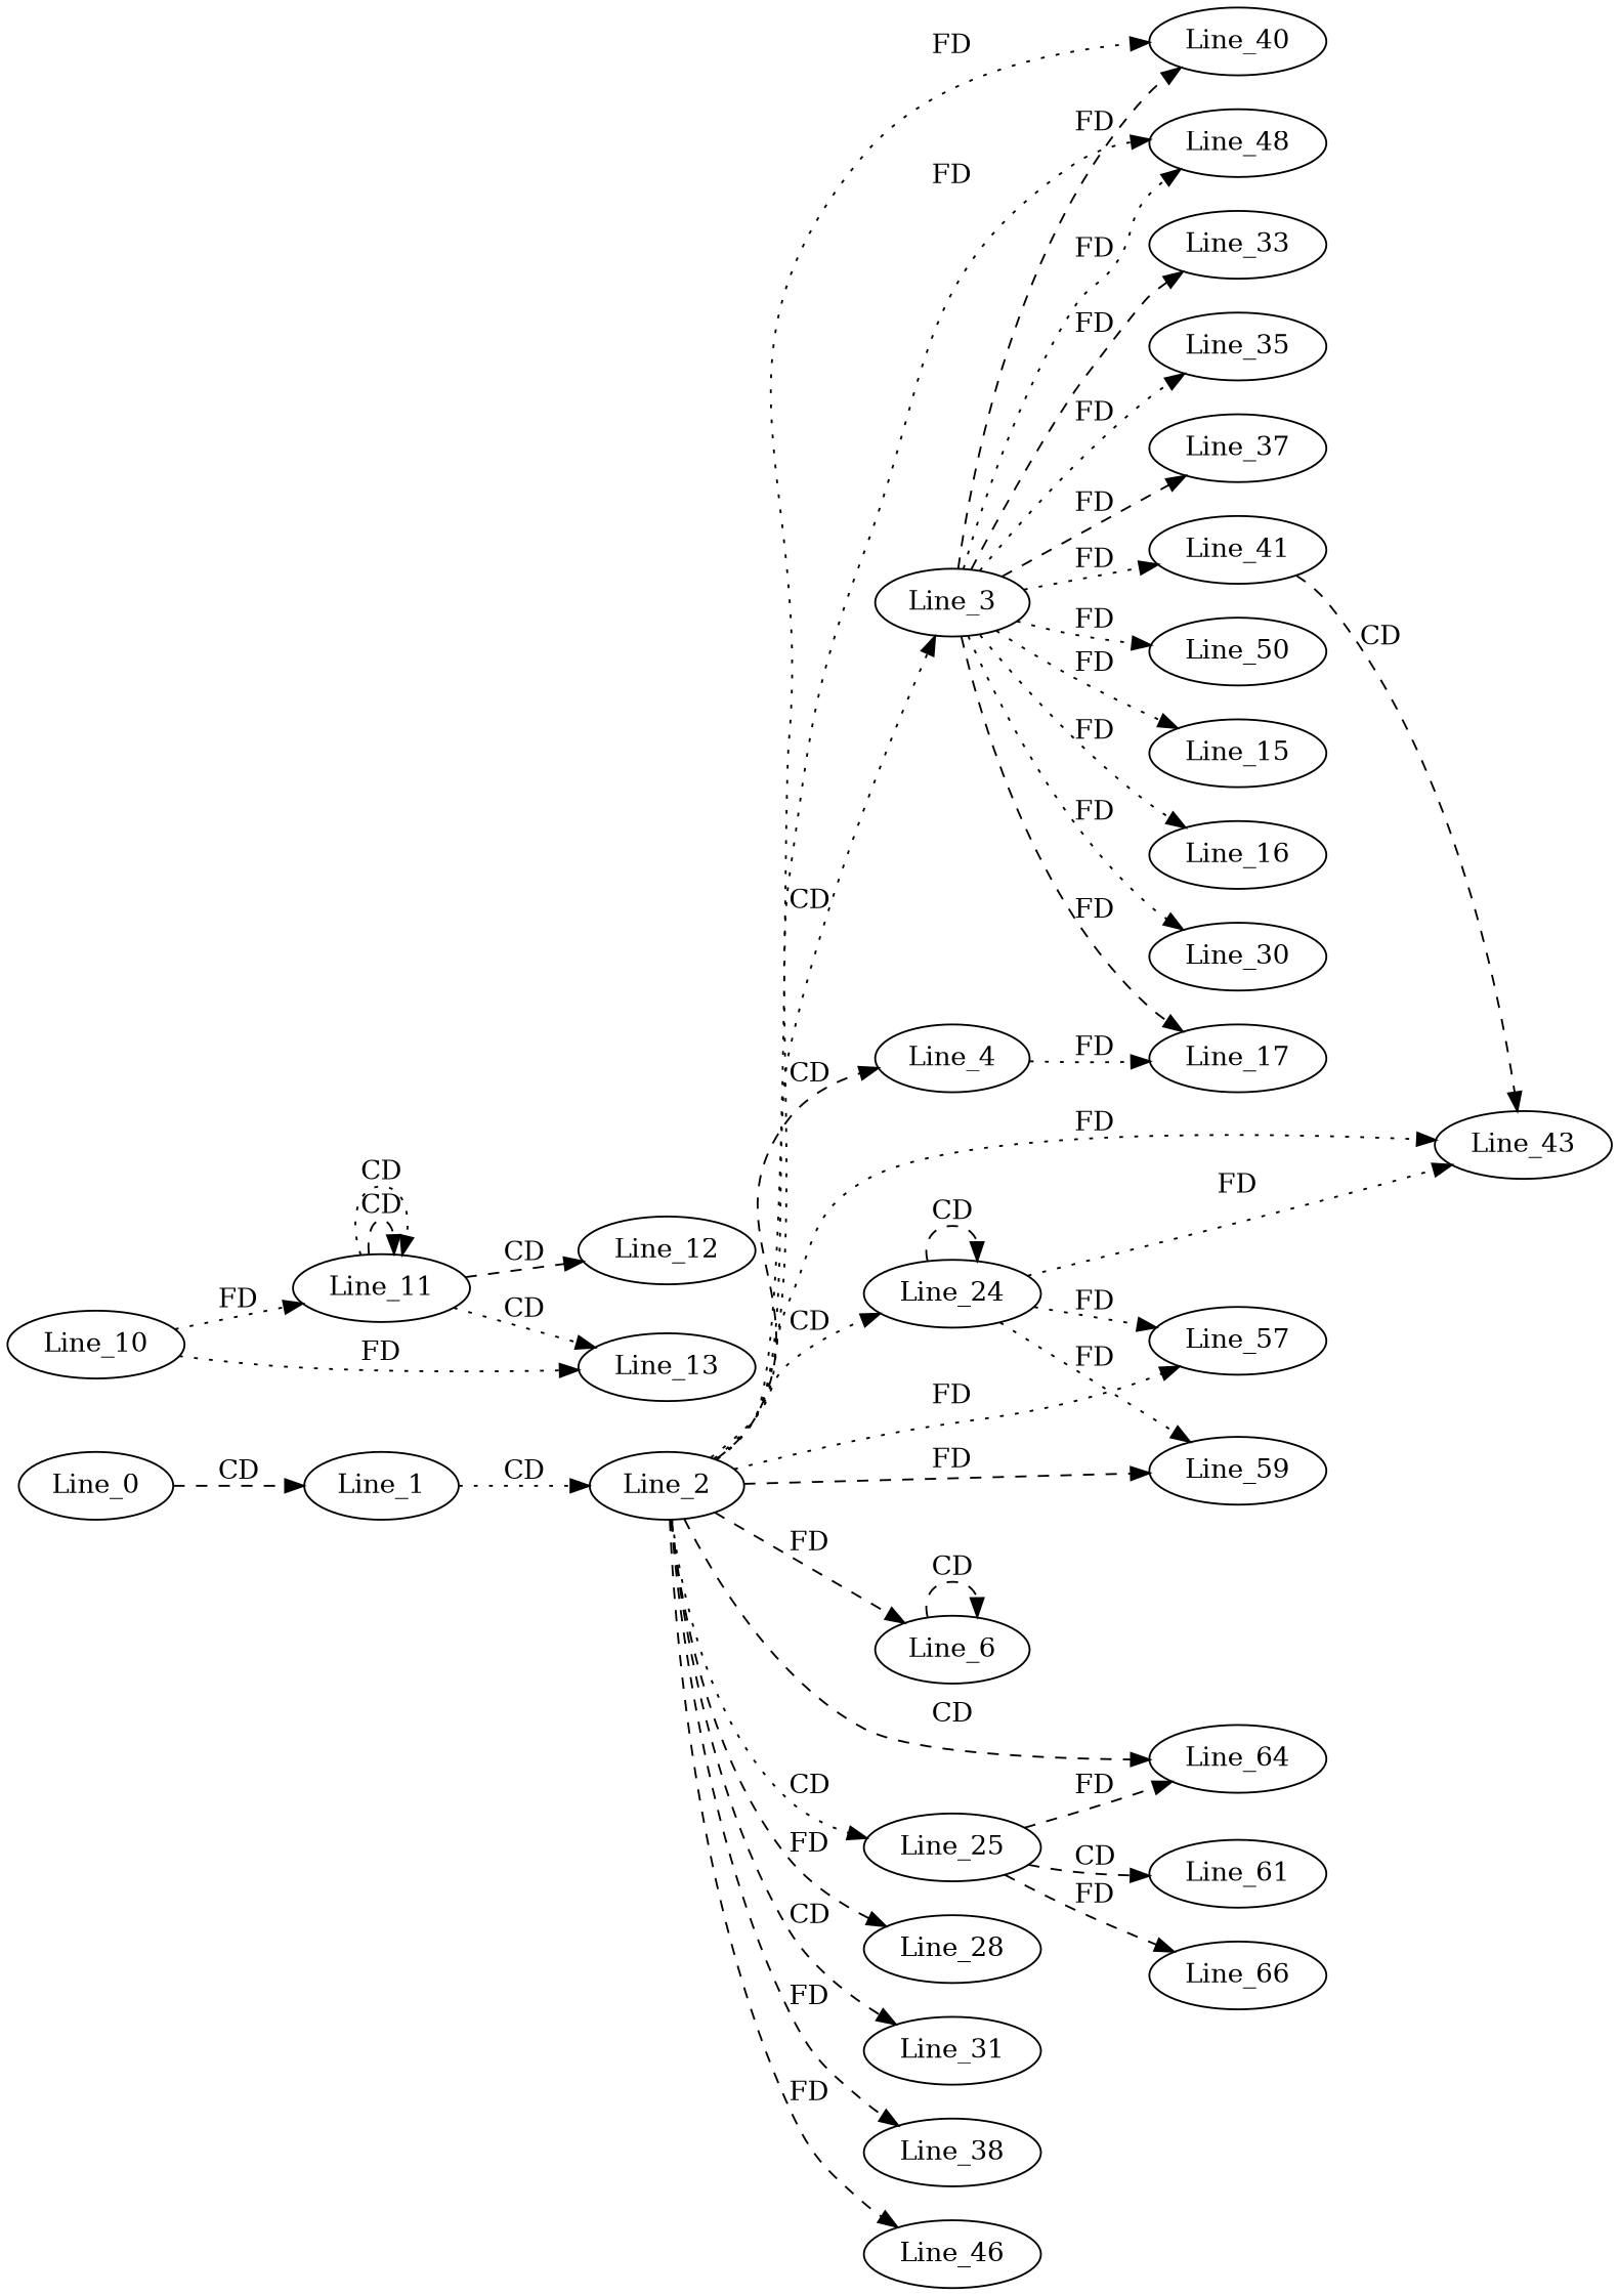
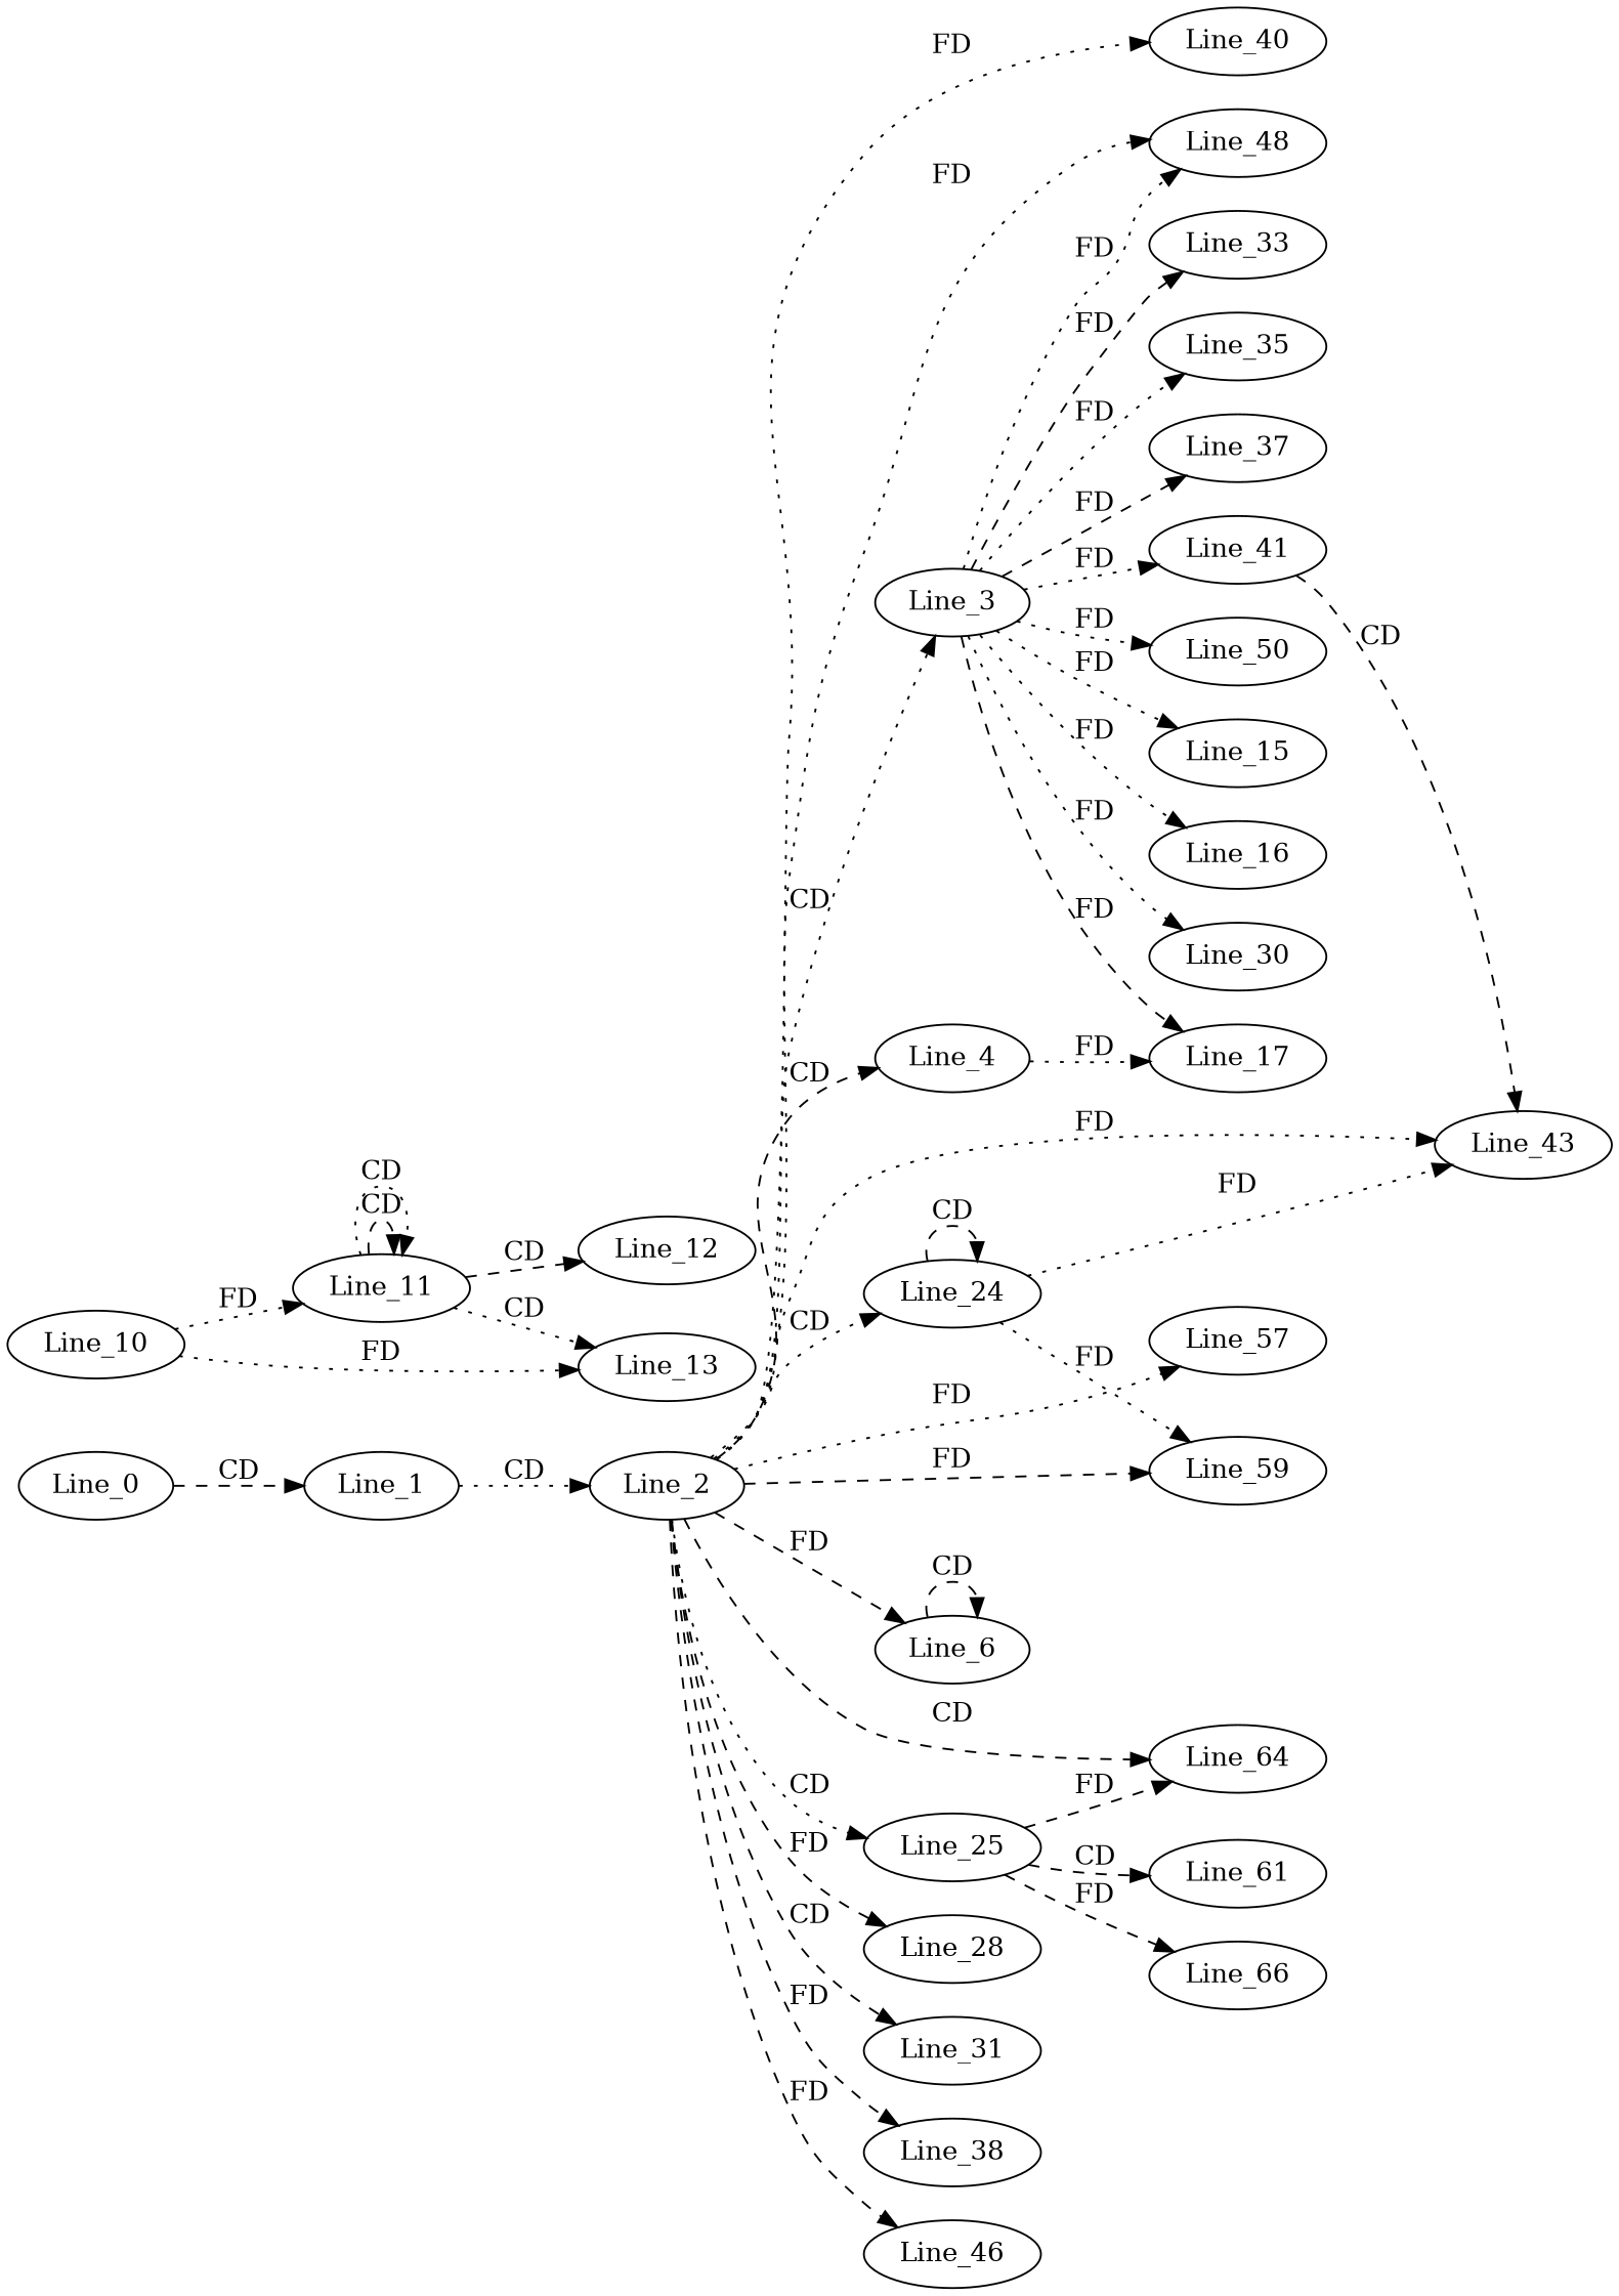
  digraph {
    rankdir=LR
    edge [style=dotted]
    Line_0
    Line_1
    Line_2
    Line_3
    Line_4
    Line_6
    Line_24
    Line_25
    Line_28
    Line_31
    Line_38
    Line_40
    Line_43
    Line_46
    Line_48
    Line_57
    Line_59
    Line_64
    Line_15
    Line_16
    Line_17
    Line_30
    Line_33
    Line_35
    Line_37
    Line_41
    Line_50
    Line_61
    Line_66
    Line_11
    Line_12
    Line_13
    Line_10
    Line_0 -> Line_1 [label=CD style=dashed]
    Line_1 -> Line_2 [label=CD]
    Line_2 -> Line_3 [label=CD]
    Line_2 -> Line_4 [label=CD style=dashed]
    Line_2 -> Line_6 [label=FD style=dashed]
    Line_2 -> Line_24 [label=CD]
    Line_2 -> Line_25 [label=CD]
    Line_2 -> Line_28 [label=FD style=dashed]
    Line_2 -> Line_31 [label=CD style=dashed]
    Line_2 -> Line_38 [label=FD style=dashed]
    Line_2 -> Line_40 [label=FD]
    Line_2 -> Line_43 [label=FD]
    Line_2 -> Line_46 [label=FD style=dashed]
    Line_2 -> Line_48 [label=FD]
    Line_2 -> Line_57 [label=FD]
    Line_2 -> Line_59 [label=FD style=dashed]
    Line_2 -> Line_64 [label=CD style=dashed]
-   Line_3 -> Line_40 [label=FD style=dashed]
    Line_3 -> Line_48 [label=FD]
    Line_3 -> Line_15 [label=FD]
    Line_3 -> Line_16 [label=FD]
    Line_3 -> Line_17 [label=FD style=dashed]
    Line_3 -> Line_30 [label=FD]
    Line_3 -> Line_33 [label=FD style=dashed]
    Line_3 -> Line_35 [label=FD]
    Line_3 -> Line_37 [label=FD style=dashed]
    Line_3 -> Line_41 [label=FD]
    Line_3 -> Line_50 [label=FD]
    Line_4 -> Line_17 [label=FD]
    Line_6 -> Line_6 [label=CD style=dashed]
    Line_24 -> Line_24 [label=CD style=dashed]
    Line_24 -> Line_43 [label=FD]
-   Line_24 -> Line_57 [label=FD]
    Line_24 -> Line_59 [label=FD]
    Line_25 -> Line_64 [label=FD style=dashed]
    Line_25 -> Line_61 [label=CD style=dashed]
    Line_25 -> Line_66 [label=FD style=dashed]
    Line_41 -> Line_43 [label=CD style=dashed]
    Line_11 -> Line_11 [label=CD style=dashed]
    Line_11 -> Line_11 [label=CD]
    Line_11 -> Line_12 [label=CD style=dashed]
    Line_11 -> Line_13 [label=CD]
    Line_10 -> Line_11 [label=FD]
    Line_10 -> Line_13 [label=FD]
  }
